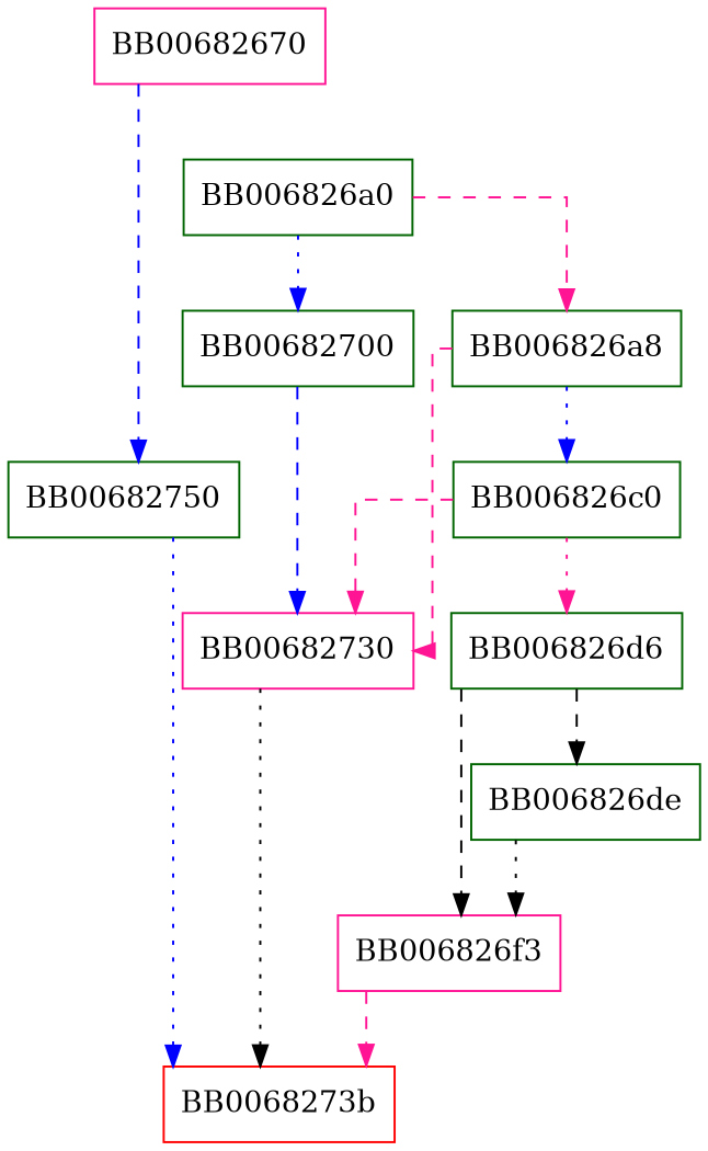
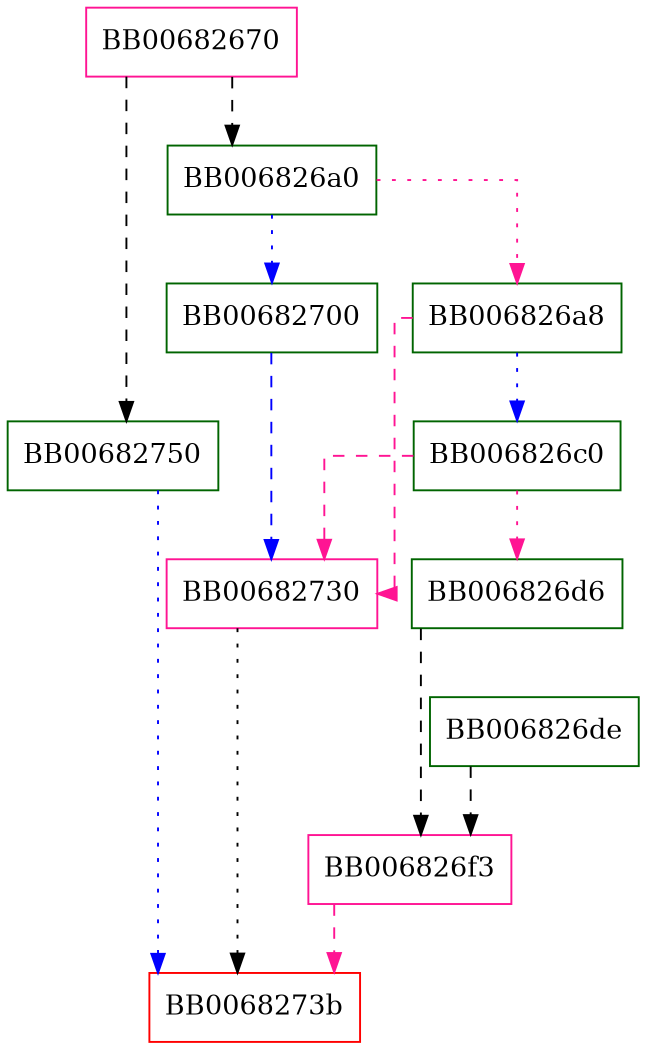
  digraph {
    splines=ortho
    node [color=darkgreen shape=box]
    edge [color=blue style=dashed]
    BB00682670 [color=deeppink]
    BB00682750
    BB006826a0
    BB0068273b [color=red]
    BB00682700
    BB006826a8
    BB00682730 [color=deeppink]
    BB006826c0
    BB006826d6
    BB006826f3 [color=deeppink]
    BB006826de
-   BB00682670 -> BB00682750
+   BB00682670 -> BB00682750 [color=black]
+   BB00682670 -> BB006826a0 [color=black]
    BB00682750 -> BB0068273b [style=dotted]
    BB006826a0 -> BB00682700 [style=dotted]
-   BB006826a0 -> BB006826a8 [color=deeppink]
+   BB006826a0 -> BB006826a8 [color=deeppink style=dotted]
    BB00682700 -> BB00682730
    BB006826a8 -> BB00682730 [color=deeppink]
    BB006826a8 -> BB006826c0 [style=dotted]
    BB00682730 -> BB0068273b [color=black style=dotted]
    BB006826c0 -> BB00682730 [color=deeppink]
    BB006826c0 -> BB006826d6 [color=deeppink style=dotted]
    BB006826d6 -> BB006826f3 [color=black]
-   BB006826d6 -> BB006826de [color=black]
    BB006826f3 -> BB0068273b [color=deeppink]
-   BB006826de -> BB006826f3 [color=black style=dotted]
+   BB006826de -> BB006826f3 [color=black]
  }
